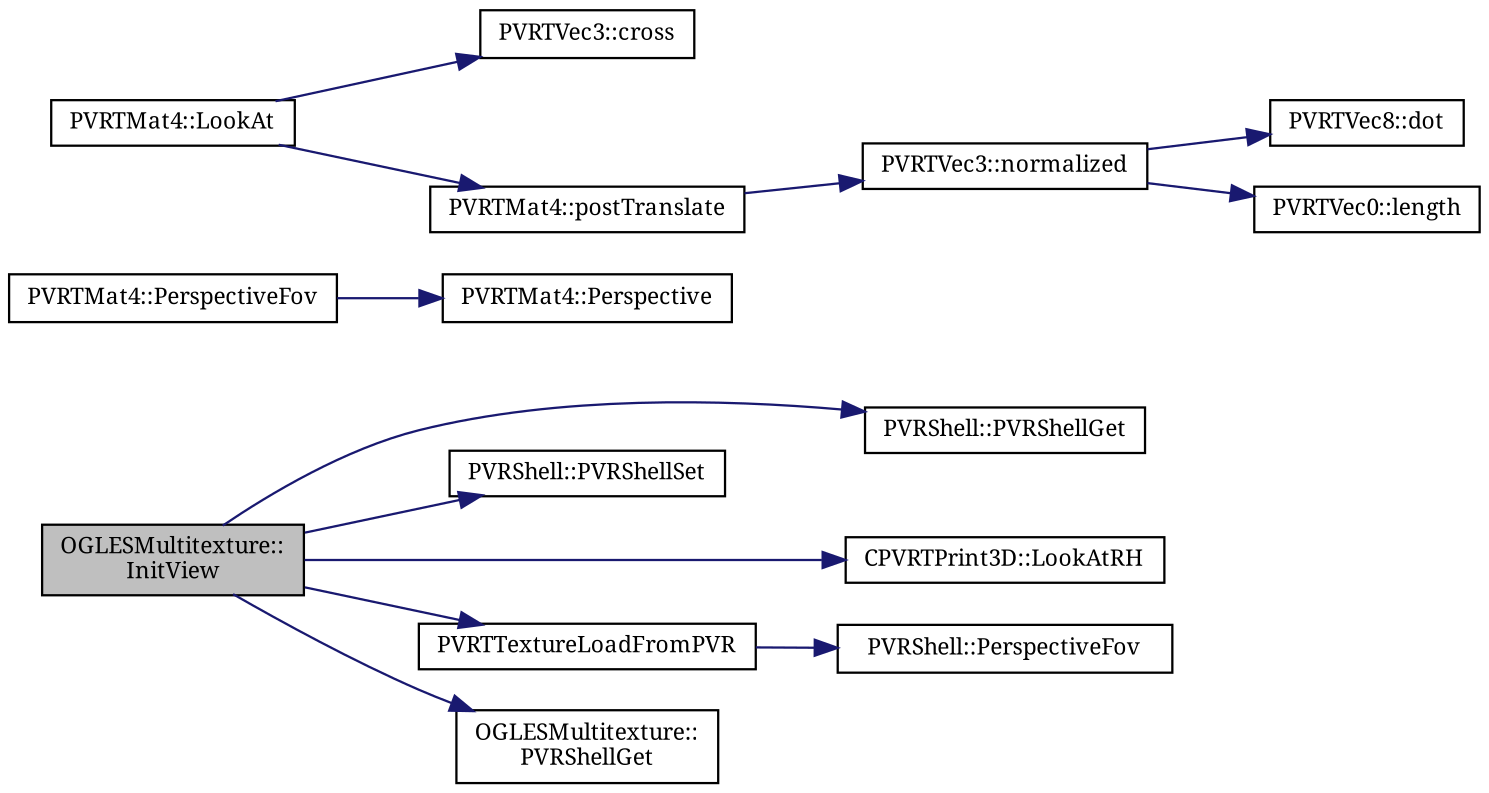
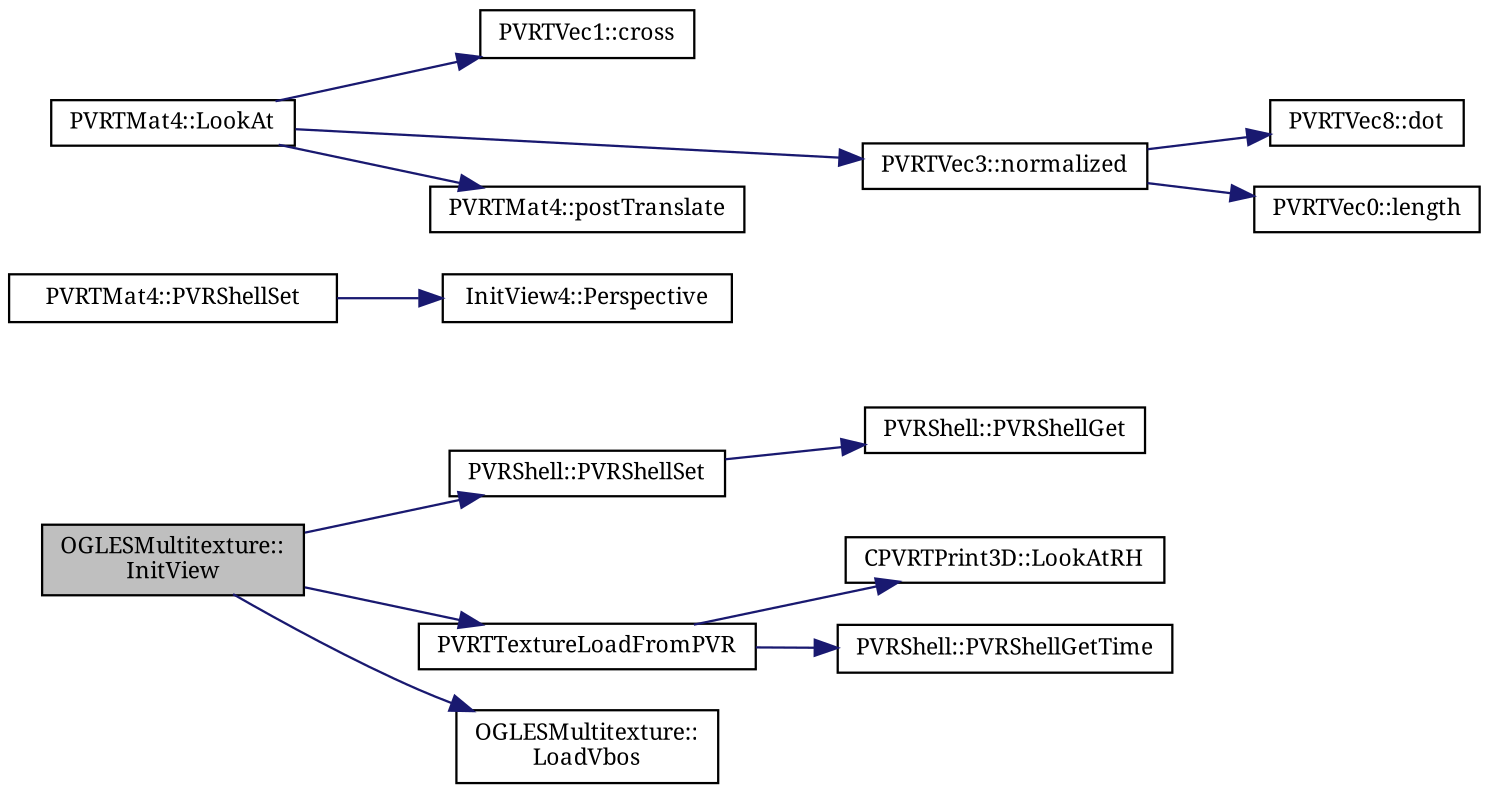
  digraph {
    fontname="Noto Serif"
    rankdir=LR
    node [color=black fillcolor=white fontname="Noto Serif" fontsize=10 shape=record style=filled]
    edge [color=midnightblue fontname="Noto Serif" fontsize=10 labelfontname=Helvetica labelfontsize=10 style=solid]
    n1 [fillcolor=grey75 fontcolor=black height=0.2 label="OGLESMultitexture::\lInitView" width=0.4]
    n2 [height=0.2 label="PVRShell::PVRShellGet" width=0.4]
    n3 [height=0.2 label="CPVRTPrint3D::LookAtRH" width=0.4]
    n4 [height=0.2 label="PVRShell::PVRShellSet" width=0.4]
    n5 [height=0.2 label=PVRTTextureLoadFromPVR width=0.4]
-   n6 [height=0.2 label="OGLESMultitexture::\lPVRShellGet" width=0.4]
-   n7 [height=0.2 label="PVRShell::PerspectiveFov" width=0.4]
-   n8 [height=0.2 label="PVRTMat4::PerspectiveFov" width=0.4]
-   n9 [height=0.2 label="PVRTMat4::Perspective" width=0.4]
+   n6 [height=0.2 label="OGLESMultitexture::\lLoadVbos" width=0.4]
+   n7 [height=0.2 label="PVRShell::PVRShellGetTime" width=0.4]
+   n8 [height=0.2 label="PVRTMat4::PVRShellSet" width=0.4]
+   n9 [height=0.2 label="InitView4::Perspective" width=0.4]
    n10 [height=0.2 label="PVRTMat4::LookAt" width=0.4]
-   n11 [height=0.2 label="PVRTVec3::cross" width=0.4]
+   n11 [height=0.2 label="PVRTVec1::cross" width=0.4]
    n12 [height=0.2 label="PVRTVec3::normalized" width=0.4]
    n13 [height=0.2 label="PVRTMat4::postTranslate" width=0.4]
    n14 [height=0.2 label="PVRTVec8::dot" width=0.4]
    n15 [height=0.2 label="PVRTVec0::length" width=0.4]
-   n1 -> n2
-   n1 -> n3
+   n4 -> n2
+   n5 -> n3
    n1 -> n4
    n1 -> n5
    n1 -> n6
    n5 -> n7
    n8 -> n9
    n10 -> n11
-   n13 -> n12
+   n10 -> n12
    n10 -> n13
    n12 -> n14
    n12 -> n15
  }
